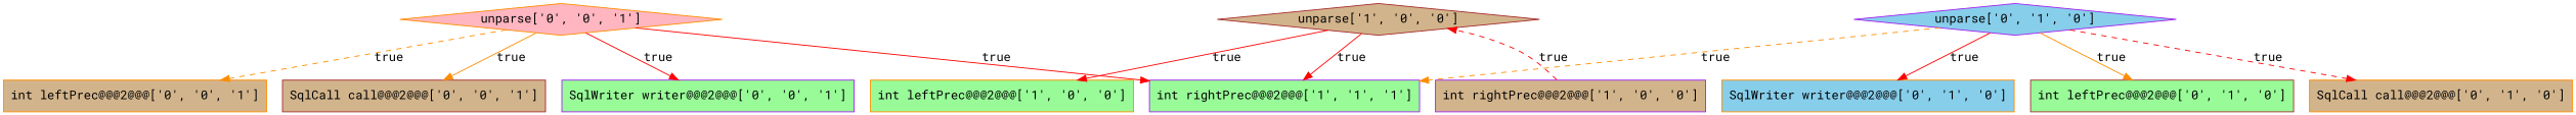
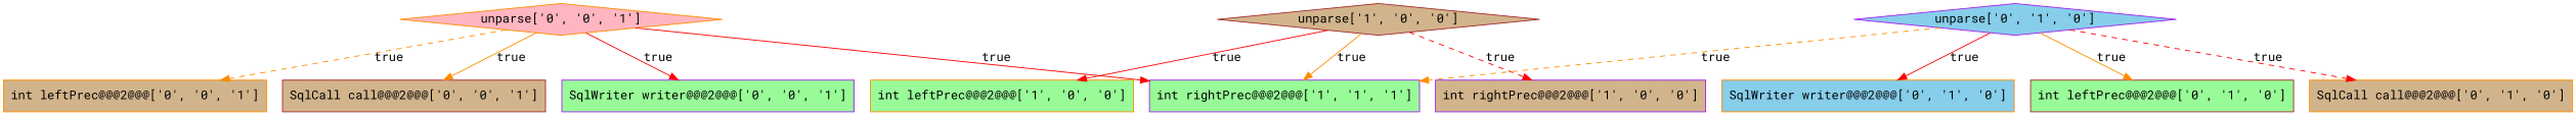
  digraph {
    fontname="Roboto Mono"
    node [color=darkorange fillcolor=tan fontname="Roboto Mono" shape=box style=filled]
    edge [color=red fontname="Roboto Mono" style=solid]
    n1 [label="int leftPrec@@@2@@@['0', '0', '1']"]
    n2 [color=purple fillcolor=palegreen label="int rightPrec@@@2@@@['1', '1', '1']"]
    n3 [fillcolor=skyblue label="SqlWriter writer@@@2@@@['0', '1', '0']"]
    n4 [color=brown label="SqlCall call@@@2@@@['0', '0', '1']"]
    n5 [color=brown fillcolor=palegreen label="int leftPrec@@@2@@@['0', '1', '0']"]
    n6 [color=purple label="int rightPrec@@@2@@@['1', '0', '0']"]
    n7 [fillcolor=lightpink label="unparse['0', '0', '1']" shape=diamond]
    n8 [color=purple fillcolor=palegreen label="SqlWriter writer@@@2@@@['0', '0', '1']"]
    n9 [color=brown label="unparse['1', '0', '0']" shape=diamond]
    n10 [fillcolor=palegreen label="int leftPrec@@@2@@@['1', '0', '0']"]
    n11 [label="SqlCall call@@@2@@@['0', '1', '0']"]
    n12 [color=purple fillcolor=skyblue label="unparse['0', '1', '0']" shape=diamond]
    n7 -> n1 [color=darkorange label=true style=dashed]
    n7 -> n2 [label=true]
    n7 -> n4 [color=darkorange label=true]
    n7 -> n8 [label=true]
-   n9 -> n2 [label=true]
-   n6 -> n9 [label=true style=dashed]
+   n9 -> n2 [color=darkorange label=true]
+   n9 -> n6 [label=true style=dashed]
    n9 -> n10 [label=true]
    n12 -> n2 [color=darkorange label=true style=dashed]
    n12 -> n3 [label=true]
    n12 -> n5 [color=darkorange label=true]
    n12 -> n11 [label=true style=dashed]
  }
